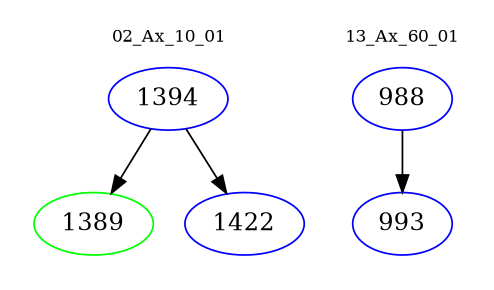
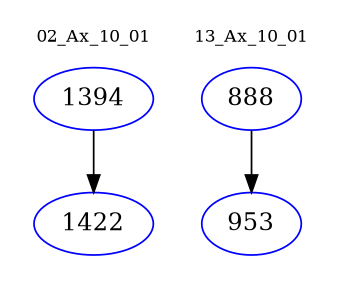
  digraph {
    node [color=blue]
    edge [color=black]
    n1 [label=1394]
-   n2 [color=green label=1389]
    n3 [label=1422]
-   n4 [label=988]
-   n5 [label=993]
+   n4 [label=888]
+   n5 [label=953]
    subgraph cluster_1 {
      color=white
      fontsize=10
      label="02_Ax_10_01"
      n1
-     n2
      n3
    }
    subgraph cluster_2 {
      color=white
      fontsize=10
-     label="13_Ax_60_01"
+     label="13_Ax_10_01"
      n4
      n5
    }
-   n1 -> n2
    n1 -> n3
    n4 -> n5
  }
